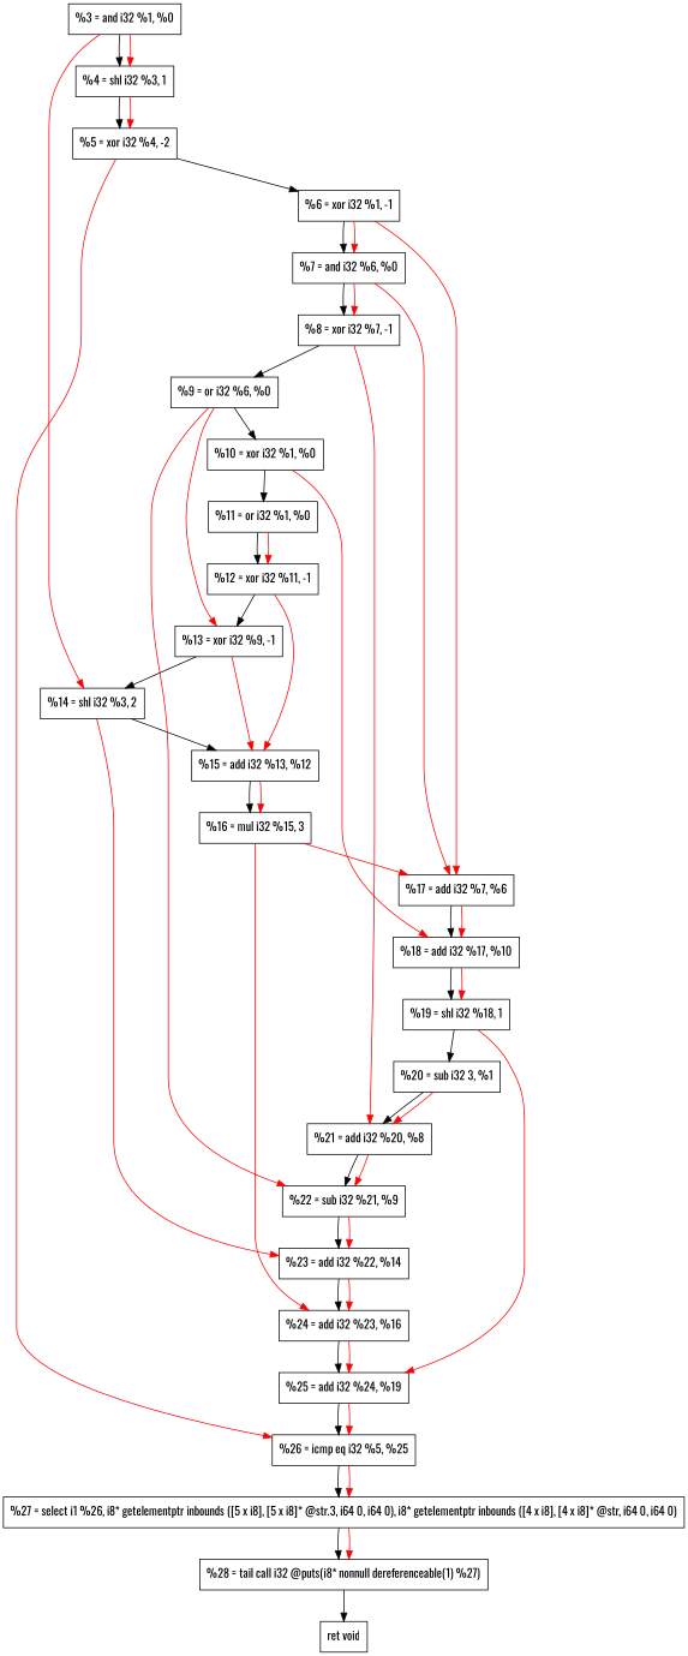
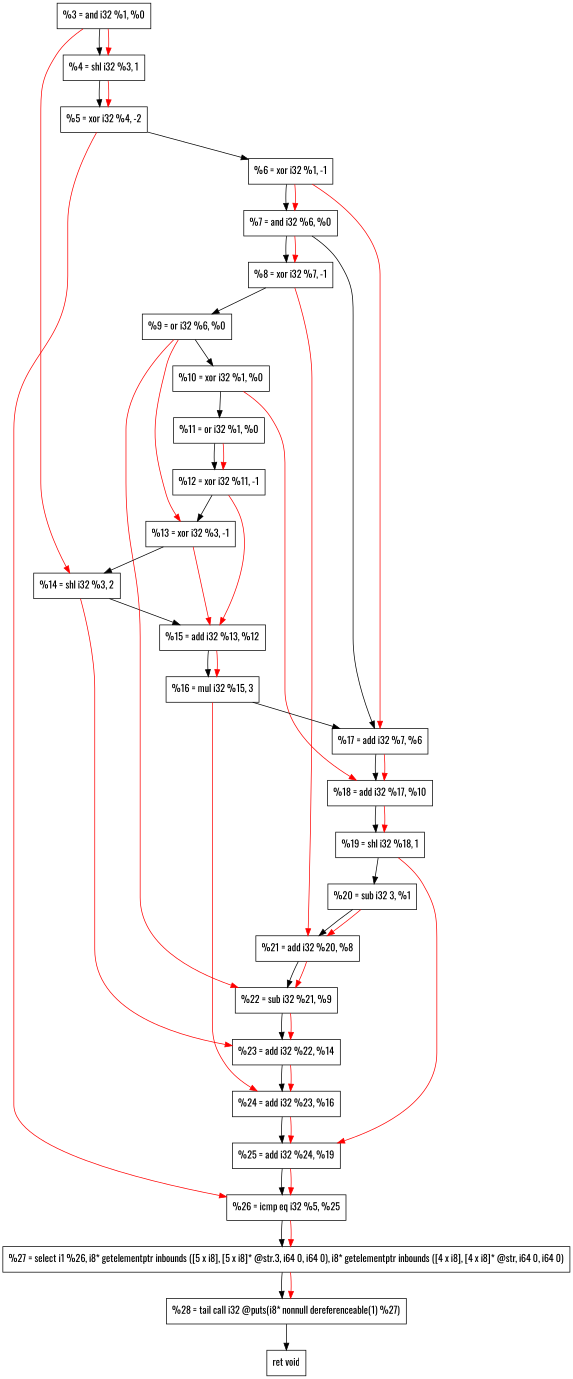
  digraph {
    fontname=Oswald
    node [fontname=Oswald shape=record]
    edge [fontname=Oswald color=red]
    n1 [label="  %3 = and i32 %1, %0"]
    n2 [label="  %4 = shl i32 %3, 1"]
    n3 [label="  %14 = shl i32 %3, 2"]
    n4 [label="  %5 = xor i32 %4, -2"]
    n5 [label="  %15 = add i32 %13, %12"]
    n6 [label="  %23 = add i32 %22, %14"]
    n7 [label="  %6 = xor i32 %1, -1"]
    n8 [label="  %26 = icmp eq i32 %5, %25"]
    n9 [label="  %7 = and i32 %6, %0"]
    n10 [label="  %17 = add i32 %7, %6"]
    n11 [label="  %27 = select i1 %26, i8* getelementptr inbounds ([5 x i8], [5 x i8]* @str.3, i64 0, i64 0), i8* getelementptr inbounds ([4 x i8], [4 x i8]* @str, i64 0, i64 0)"]
    n12 [label="  %8 = xor i32 %7, -1"]
    n13 [label="  %9 = or i32 %6, %0"]
    n14 [label="  %10 = xor i32 %1, %0"]
-   n15 [label="  %13 = xor i32 %9, -1"]
+   n15 [label="%13 = xor i32 %3, -1"]
    n16 [label="  %22 = sub i32 %21, %9"]
    n17 [label="  %18 = add i32 %17, %10"]
    n18 [label="  %21 = add i32 %20, %8"]
    n19 [label="  %11 = or i32 %1, %0"]
    n20 [label="  %12 = xor i32 %11, -1"]
    n21 [label="  %19 = shl i32 %18, 1"]
    n22 [label="  %16 = mul i32 %15, 3"]
    n23 [label="  %24 = add i32 %23, %16"]
    n24 [label="  %25 = add i32 %24, %19"]
    n25 [label="  %20 = sub i32 3, %1"]
    n26 [label="  %28 = tail call i32 @puts(i8* nonnull dereferenceable(1) %27)"]
    n27 [label="  ret void"]
    n1 -> n2 [color=""]
    n1 -> n2
    n1 -> n3
    n2 -> n4 [color=""]
    n2 -> n4
    n3 -> n5 [color=""]
    n3 -> n6
    n4 -> n7 [color=""]
    n4 -> n8
    n5 -> n22 [color=""]
    n5 -> n22
    n6 -> n23 [color=""]
    n6 -> n23
    n7 -> n9 [color=""]
    n7 -> n9
    n7 -> n10
    n8 -> n11 [color=""]
    n8 -> n11
-   n9 -> n10
+   n9 -> n10 [color=black]
    n9 -> n12 [color=""]
    n9 -> n12
    n10 -> n17 [color=""]
    n10 -> n17
    n11 -> n26 [color=""]
    n11 -> n26
    n12 -> n13 [color=""]
    n12 -> n18
    n13 -> n14 [color=""]
    n13 -> n15
    n13 -> n16
    n14 -> n17
    n14 -> n19 [color=""]
    n15 -> n3 [color=""]
    n15 -> n5
    n16 -> n6 [color=""]
    n16 -> n6
    n17 -> n21 [color=""]
    n17 -> n21
    n18 -> n16 [color=""]
    n18 -> n16
    n19 -> n20 [color=""]
    n19 -> n20
    n20 -> n5
    n20 -> n15 [color=""]
    n21 -> n24
    n21 -> n25 [color=""]
-   n22 -> n10
+   n22 -> n10 [color=""]
    n22 -> n23
    n23 -> n24 [color=""]
    n23 -> n24
    n24 -> n8 [color=""]
    n24 -> n8
    n25 -> n18 [color=""]
    n25 -> n18
    n26 -> n27 [color=""]
  }
